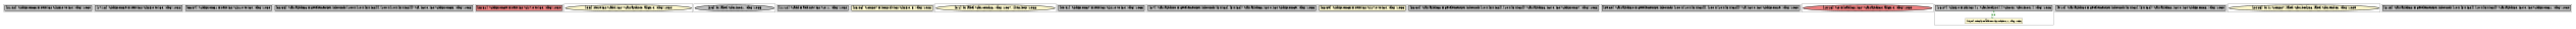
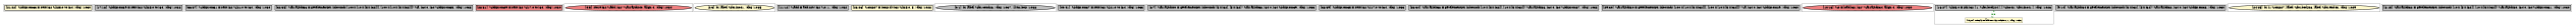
  digraph {
    node [fillcolor=grey fontsize=20 penwidth=3.0 shape=rectangle style=filled]
    edge [color=forestgreen fontcolor=forestgreen style=dotted]
-   n1 [label="[21/22]  %idxprom33 = sext i32 %k25.0 to i64, !dbg !1030"]
+   n1 [fillcolor=lemonchiffon label="[21/22]  %idxprom33 = sext i32 %k25.0 to i64, !dbg !1030"]
    n2 [label="[17/18]  %idxprom39 = sext i32 %k25.0 to i64, !dbg !1033"]
    n3 [label="[36/37]  %idxprom31 = sext i32 %j21.0 to i64, !dbg !1030"]
    n4 [label="[32/35]  %arrayidx36 = getelementptr inbounds [100 x [10 x [5 x i32]]], [100 x [10 x [5 x i32]]]* %a, i64 0, i64 %idxprom35, !dbg !1033"]
    n5 [fillcolor=lightcoral label="[28/31]  %idxprom29 = sext i32 %i17.0 to i64, !dbg !1030"]
-   n6 [fillcolor=lemonchiffon label="[4/5]  store i32 %add, i32* %arrayidx40, align 4, !dbg !1034" shape=ellipse]
-   n7 [label="[2/3]  br label %for.inc41, !dbg !1035" shape=ellipse]
+   n6 [fillcolor=lightcoral label="[4/5]  store i32 %add, i32* %arrayidx40, align 4, !dbg !1034" shape=ellipse]
+   n7 [fillcolor=lemonchiffon label="[2/3]  br label %for.inc41, !dbg !1035" shape=ellipse]
    n8 [label="[11/12]  %add = add nsw i32 %0, 1, !dbg !1032"]
    n9 [fillcolor=lemonchiffon label="[23/26]  %cmp27 = icmp slt i32 %k25.0, 5, !dbg !1028"]
-   n10 [fillcolor=lemonchiffon label="[0/1]  br label %for.cond26, !dbg !1037, !llvm.loop !1038" shape=ellipse]
+   n10 [label="[0/1]  br label %for.cond26, !dbg !1037, !llvm.loop !1038" shape=ellipse]
    n11 [label="[40/41]  %idxprom37 = sext i32 %j21.0 to i64, !dbg !1033"]
    n12 [label="[6/7]  %arrayidx40 = getelementptr inbounds [5 x i32], [5 x i32]* %arrayidx38, i64 0, i64 %idxprom39, !dbg !1033"]
-   n13 [fillcolor=lemonchiffon label="[38/39]  %idxprom35 = sext i32 %i17.0 to i64, !dbg !1033"]
+   n13 [label="[38/39]  %idxprom35 = sext i32 %i17.0 to i64, !dbg !1033"]
    n14 [label="[33/34]  %arrayidx38 = getelementptr inbounds [10 x [5 x i32]], [10 x [5 x i32]]* %arrayidx36, i64 0, i64 %idxprom37, !dbg !1033"]
    n15 [label="[29/30]  %arrayidx30 = getelementptr inbounds [100 x [10 x [5 x i32]]], [100 x [10 x [5 x i32]]]* %a, i64 0, i64 %idxprom29, !dbg !1030"]
    n16 [fillcolor=lightcoral label="[10/13]  %0 = load i32, i32* %arrayidx34, align 4, !dbg !1030" shape=ellipse]
    n17 [label="[16/27]  %k25.0 = phi i32 [ 1, %for.body24 ], [ %inc42, %for.inc41 ], !dbg !1026"]
    n18 [fillcolor=lemonchiffon label="[19/20]  %inc42 = add nsw i32 %k25.0, 1, !dbg !1036" fontsize="" penwidth=""]
    n19 [label="[9/14]  %arrayidx34 = getelementptr inbounds [5 x i32], [5 x i32]* %arrayidx32, i64 0, i64 %idxprom33, !dbg !1030"]
    n20 [fillcolor=lemonchiffon label="[24/25]  br i1 %cmp27, label %for.body28, label %for.end43, !dbg !1029" shape=ellipse]
    n21 [label="[8/15]  %arrayidx32 = getelementptr inbounds [10 x [5 x i32]], [10 x [5 x i32]]* %arrayidx30, i64 0, i64 %idxprom31, !dbg !1030"]
    subgraph cluster_1 {
      n1
    }
    subgraph cluster_2 {
      n2
    }
    subgraph cluster_3 {
      n3
    }
    subgraph cluster_4 {
      n4
    }
    subgraph cluster_5 {
      n5
    }
    subgraph cluster_6 {
      n6
    }
    subgraph cluster_7 {
      n7
    }
    subgraph cluster_8 {
      n8
    }
    subgraph cluster_9 {
      n9
    }
    subgraph cluster_10 {
      n10
    }
    subgraph cluster_11 {
      n11
    }
    subgraph cluster_12 {
      n12
    }
    subgraph cluster_13 {
      n13
    }
    subgraph cluster_14 {
      n14
    }
    subgraph cluster_15 {
      n15
    }
    subgraph cluster_16 {
      n16
    }
    subgraph cluster_17 {
      n17
      n18
    }
    subgraph cluster_18 {
      n19
    }
    subgraph cluster_19 {
      n20
    }
    subgraph cluster_20 {
      n21
    }
    n17 -> n18 [label=T]
    n18 -> n17 [label=T]
  }
